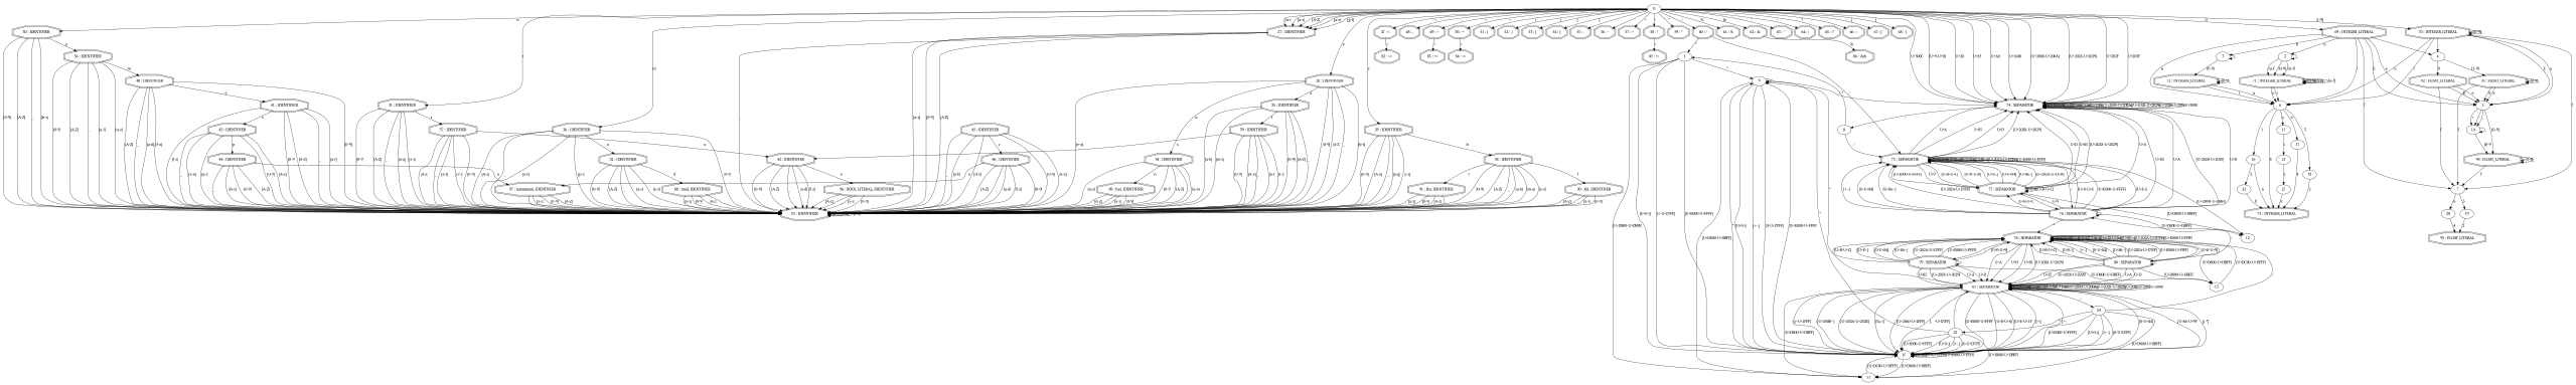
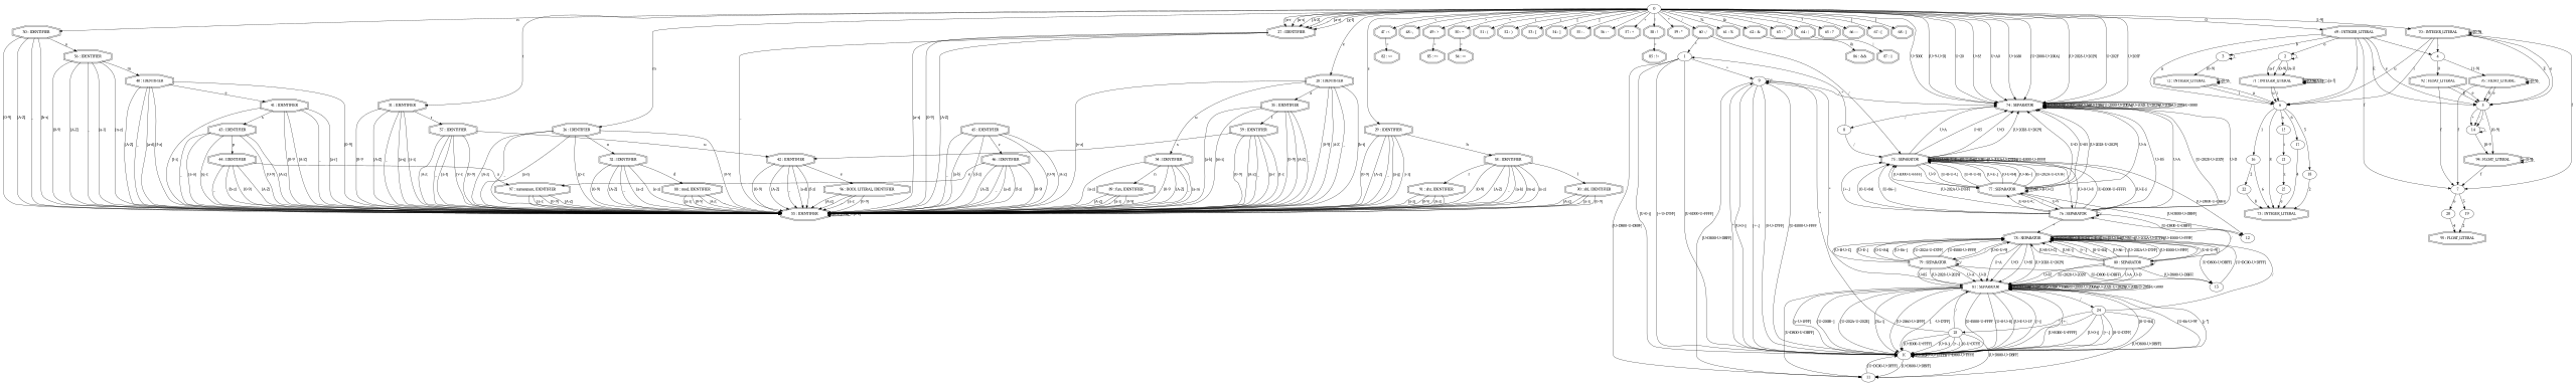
  digraph {
    fontname="PT Serif"
    node [fontname="PT Serif" shape=doubleoctagon]
    edge [fontname="PT Serif"]
    n1 [label=0 shape=""]
    n2 [label="26 : IDENTIFIER"]
    n3 [label="27 : IDENTIFIER"]
    n4 [label="28 : IDENTIFIER"]
    n5 [label="29 : IDENTIFIER"]
    n6 [label="30 : IDENTIFIER"]
    n7 [label="31 : IDENTIFIER"]
    n8 [label="47 : \<"]
    n9 [label="48 : ,"]
    n10 [label="49 : \>"]
    n11 [label="50 : ="]
    n12 [label="51 : ("]
    n13 [label="52 : )"]
    n14 [label="53 : ["]
    n15 [label="54 : ]"]
    n16 [label="55 : ."]
    n17 [label="56 : -"]
    n18 [label="57 : +"]
    n19 [label="58 : !"]
    n20 [label="59 : *"]
    n21 [label="60 : /"]
    n22 [label="61 : %"]
    n23 [label="62 : &"]
    n24 [label="63 : ^"]
    n25 [label="64 : \|"]
    n26 [label="65 : ?"]
    n27 [label="66 : :"]
    n28 [label="67 : \{"]
    n29 [label="68 : \}"]
    n30 [label="69 : INTEGER_LITERAL"]
    n31 [label="70 : INTEGER_LITERAL"]
    n32 [label="74 : SEPARATOR"]
    n33 [label="32 : IDENTIFIER"]
    n34 [label="33 : IDENTIFIER"]
    n35 [label="34 : IDENTIFIER"]
    n36 [label="35 : IDENTIFIER"]
    n37 [label="38 : IDENTIFIER"]
    n38 [label="36 : IDENTIFIER"]
    n39 [label="37 : IDENTIFIER"]
    n40 [label="82 : \<="]
    n41 [label="83 : \>="]
    n42 [label="84 : =="]
    n43 [label="85 : !="]
    n44 [label=1 shape=""]
    n45 [label="75 : SEPARATOR"]
    n46 [label="86 : &&"]
+   n47 [label="87 : \|\|"]
    n48 [label=2 shape=""]
    n49 [label=3 shape=""]
    n50 [label=4 shape=""]
    n51 [label=5 shape=""]
    n52 [label=6 shape=""]
    n53 [label=7 shape=""]
    n54 [label=8 shape=""]
    n55 [label=9 shape=""]
    n56 [label=10 shape=""]
    n57 [label=11 shape=""]
    n58 [label="71 : INTEGER_LITERAL"]
    n59 [label="72 : INTEGER_LITERAL"]
    n60 [label="92 : FLOAT_LITERAL"]
    n61 [label="93 : FLOAT_LITERAL"]
    n62 [label=14 shape=""]
    n63 [label="94 : FLOAT_LITERAL"]
    n64 [label=15 shape=""]
    n65 [label=16 shape=""]
    n66 [label=17 shape=""]
    n67 [label=18 shape=""]
    n68 [label="73 : INTEGER_LITERAL"]
    n69 [label=21 shape=""]
    n70 [label=22 shape=""]
    n71 [label=19 shape=""]
    n72 [label=20 shape=""]
    n73 [label="95 : FLOAT_LITERAL"]
    n74 [label=12 shape=""]
    n75 [label="76 : SEPARATOR"]
    n76 [label="77 : SEPARATOR"]
    n77 [label=13 shape=""]
    n78 [label="78 : SEPARATOR"]
    n79 [label="81 : SEPARATOR"]
    n80 [label="79 : SEPARATOR"]
    n81 [label="80 : SEPARATOR"]
    n82 [label=23 shape=""]
    n83 [label=24 shape=""]
    n84 [label=25 shape=""]
    n85 [label="88 : mod, IDENTIFIER"]
    n86 [label="89 : fun, IDENTIFIER"]
    n87 [label="39 : IDENTIFIER"]
    n88 [label="90 : shl, IDENTIFIER"]
    n89 [label="91 : shr, IDENTIFIER"]
    n90 [label="40 : IDENTIFIER"]
    n91 [label="42 : IDENTIFIER"]
    n92 [label="41 : IDENTIFIER"]
    n93 [label="96 : BOOL_LITERAL, IDENTIFIER"]
    n94 [label="43 : IDENTIFIER"]
    n95 [label="44 : IDENTIFIER"]
    n96 [label="97 : namespace, IDENTIFIER"]
    n97 [label="45 : IDENTIFIER"]
    n98 [label="46 : IDENTIFIER"]
    n1 -> n2 [label=m]
    n1 -> n3 [label="[A-Z]"]
    n1 -> n3 [label=_]
    n1 -> n3 [label="[a-e]"]
    n1 -> n3 [label="[g-l]"]
    n1 -> n3 [label="[o-r]"]
    n1 -> n3 [label="[u-z]"]
    n1 -> n4 [label=e]
    n1 -> n5 [label=s]
    n1 -> n6 [label=n]
    n1 -> n7 [label=t]
    n1 -> n8 [label="\<"]
    n1 -> n9 [label=","]
    n1 -> n10 [label="\>"]
    n1 -> n11 [label="="]
    n1 -> n12 [label="("]
    n1 -> n13 [label=")"]
    n1 -> n14 [label="["]
    n1 -> n15 [label="]"]
    n1 -> n16 [label="."]
    n1 -> n17 [label="-"]
    n1 -> n18 [label="+"]
    n1 -> n19 [label="!"]
    n1 -> n20 [label="*"]
    n1 -> n21 [label="/"]
    n1 -> n22 [label="%"]
    n1 -> n23 [label="&"]
    n1 -> n24 [label="^"]
    n1 -> n25 [label="\|"]
    n1 -> n26 [label="?"]
    n1 -> n27 [label=":"]
    n1 -> n28 [label="\{"]
    n1 -> n29 [label="\}"]
    n1 -> n30 [label=0]
    n1 -> n31 [label="[1-9]"]
    n1 -> n32 [label="[U+9-U+D]"]
    n1 -> n32 [label="U+20"]
    n1 -> n32 [label="U+85"]
    n1 -> n32 [label="U+A0"]
    n1 -> n32 [label="U+1680"]
    n1 -> n32 [label="[U+2000-U+200A]"]
    n1 -> n32 [label="[U+2028-U+2029]"]
    n1 -> n32 [label="U+202F"]
    n1 -> n32 [label="U+205F"]
    n1 -> n32 [label="U+3000"]
    n2 -> n33 [label=o]
    n2 -> n34 [label="[0-9]"]
    n2 -> n34 [label="[A-Z]"]
    n2 -> n34 [label=_]
    n2 -> n34 [label="[a-n]"]
    n2 -> n34 [label="[p-z]"]
    n3 -> n34 [label="[0-9]"]
    n3 -> n34 [label="[A-Z]"]
    n3 -> n34 [label=_]
    n3 -> n34 [label="[a-z]"]
    n4 -> n34 [label="[0-9]"]
    n4 -> n34 [label="[A-Z]"]
    n4 -> n34 [label=_]
    n4 -> n34 [label="[b-t]"]
    n4 -> n34 [label="[v-z]"]
    n4 -> n35 [label=u]
    n4 -> n36 [label=a]
    n5 -> n34 [label="[0-9]"]
    n5 -> n34 [label="[A-Z]"]
    n5 -> n34 [label=_]
    n5 -> n34 [label="[a-g]"]
    n5 -> n34 [label="[i-z]"]
    n5 -> n37 [label=h]
    n6 -> n34 [label="[0-9]"]
    n6 -> n34 [label="[A-Z]"]
    n6 -> n34 [label=_]
    n6 -> n34 [label="[b-z]"]
    n6 -> n38 [label=a]
    n7 -> n34 [label="[0-9]"]
    n7 -> n34 [label="[A-Z]"]
    n7 -> n34 [label=_]
    n7 -> n34 [label="[a-q]"]
    n7 -> n34 [label="[s-z]"]
    n7 -> n39 [label=r]
    n8 -> n40 [label="="]
    n10 -> n41 [label="="]
    n11 -> n42 [label="="]
    n19 -> n43 [label="="]
    n21 -> n44 [label="*"]
    n21 -> n45 [label="/"]
    n23 -> n46 [label="&"]
+   n25 -> n47 [label="\|"]
    n30 -> n48 [label=o]
    n30 -> n49 [label=b]
    n30 -> n50 [label="."]
    n30 -> n51 [label=E]
    n30 -> n51 [label=e]
    n30 -> n52 [label=i]
    n30 -> n52 [label=u]
    n30 -> n53 [label=f]
    n31 -> n31 [label="[0-9]"]
    n31 -> n31 [label=_]
    n31 -> n50 [label="."]
    n31 -> n51 [label=E]
    n31 -> n51 [label=e]
    n31 -> n52 [label=i]
    n31 -> n52 [label=u]
    n31 -> n53 [label=f]
    n32 -> n32 [label="[U+9-U+D]"]
    n32 -> n32 [label="U+20"]
    n32 -> n32 [label="U+85"]
    n32 -> n32 [label="U+A0"]
    n32 -> n32 [label="U+1680"]
    n32 -> n32 [label="[U+2000-U+200A]"]
    n32 -> n32 [label="[U+2028-U+2029]"]
    n32 -> n32 [label="U+202F"]
    n32 -> n32 [label="U+205F"]
    n32 -> n32 [label="U+3000"]
    n32 -> n54 [label="/"]
    n33 -> n34 [label="[0-9]"]
    n33 -> n34 [label="[A-Z]"]
    n33 -> n34 [label=_]
    n33 -> n34 [label="[a-c]"]
    n33 -> n34 [label="[e-z]"]
    n33 -> n85 [label=d]
    n34 -> n34 [label="[0-9]"]
    n34 -> n34 [label="[A-Z]"]
    n34 -> n34 [label=_]
    n34 -> n34 [label="[a-z]"]
    n35 -> n34 [label="[0-9]"]
    n35 -> n34 [label="[A-Z]"]
    n35 -> n34 [label=_]
    n35 -> n34 [label="[a-m]"]
    n35 -> n34 [label="[o-z]"]
    n35 -> n86 [label=n]
    n36 -> n34 [label="[0-9]"]
    n36 -> n34 [label="[A-Z]"]
    n36 -> n34 [label=_]
    n36 -> n34 [label="[a-k]"]
    n36 -> n34 [label="[m-z]"]
    n36 -> n87 [label=l]
    n37 -> n34 [label="[0-9]"]
    n37 -> n34 [label="[A-Z]"]
    n37 -> n34 [label=_]
    n37 -> n34 [label="[a-k]"]
    n37 -> n34 [label="[m-q]"]
    n37 -> n34 [label="[s-z]"]
    n37 -> n88 [label=l]
    n37 -> n89 [label=r]
    n38 -> n34 [label="[0-9]"]
    n38 -> n34 [label="[A-Z]"]
    n38 -> n34 [label=_]
    n38 -> n34 [label="[a-l]"]
    n38 -> n34 [label="[n-z]"]
    n38 -> n90 [label=m]
    n39 -> n34 [label="[0-9]"]
    n39 -> n34 [label="[A-Z]"]
    n39 -> n34 [label=_]
    n39 -> n34 [label="[a-t]"]
    n39 -> n34 [label="[v-z]"]
    n39 -> n91 [label=u]
    n44 -> n55 [label="*"]
    n44 -> n56 [label="[U+0-)]"]
    n44 -> n56 [label="[+-U+D7FF]"]
    n44 -> n56 [label="[U+E000-U+FFFF]"]
    n44 -> n57 [label="[U+D800-U+DBFF]"]
    n45 -> n32 [label="U+A"]
    n45 -> n32 [label="U+D"]
    n45 -> n32 [label="U+85"]
    n45 -> n32 [label="[U+2028-U+2029]"]
    n45 -> n45 [label="[U+0-U+8]"]
    n45 -> n45 [label="[U+E-.]"]
    n45 -> n45 [label="[0-U+84]"]
    n45 -> n45 [label="[U+86-‧]"]
    n45 -> n45 [label="[U+202A-U+D7FF]"]
    n45 -> n45 [label="[U+E000-U+FFFF]"]
    n45 -> n74 [label="[U+D800-U+DBFF]"]
    n45 -> n75 [label="/"]
    n45 -> n76 [label="U+9"]
    n45 -> n76 [label="[U+B-U+C]"]
    n48 -> n48 [label=_]
    n48 -> n58 [label="[0-9]"]
    n48 -> n58 [label="[A-F]"]
    n48 -> n58 [label="[a-f]"]
    n49 -> n49 [label=_]
    n49 -> n59 [label="[0-9]"]
    n50 -> n60 [label=0]
    n50 -> n61 [label="[1-9]"]
    n51 -> n62 [label="+"]
    n51 -> n62 [label="-"]
    n51 -> n62 [label=_]
    n51 -> n63 [label="[0-9]"]
    n52 -> n64 [label=s]
    n52 -> n65 [label=1]
    n52 -> n66 [label=6]
    n52 -> n67 [label=3]
    n52 -> n68 [label=8]
    n53 -> n71 [label=3]
    n53 -> n72 [label=6]
    n54 -> n44 [label="*"]
    n54 -> n45 [label="/"]
    n55 -> n32 [label="/"]
    n55 -> n55 [label="*"]
    n55 -> n56 [label="[U+0-)]"]
    n55 -> n56 [label="[+-.]"]
    n55 -> n56 [label="[0-U+D7FF]"]
    n55 -> n56 [label="[U+E000-U+FFFF]"]
    n55 -> n57 [label="[U+D800-U+DBFF]"]
    n56 -> n55 [label="*"]
    n56 -> n56 [label="[U+0-)]"]
    n56 -> n56 [label="[+-U+D7FF]"]
    n56 -> n56 [label="[U+E000-U+FFFF]"]
    n56 -> n57 [label="[U+D800-U+DBFF]"]
    n57 -> n56 [label="[U+DC00-U+DFFF]"]
    n58 -> n52 [label=i]
    n58 -> n52 [label=u]
    n58 -> n58 [label="[0-9]"]
    n58 -> n58 [label="[A-F]"]
    n58 -> n58 [label=_]
    n58 -> n58 [label="[a-f]"]
    n59 -> n52 [label=i]
    n59 -> n52 [label=u]
    n59 -> n59 [label="[0-9]"]
    n59 -> n59 [label=_]
    n60 -> n51 [label=E]
    n60 -> n51 [label=e]
    n60 -> n53 [label=f]
    n61 -> n51 [label=E]
    n61 -> n51 [label=e]
    n61 -> n53 [label=f]
    n61 -> n61 [label="[0-9]"]
    n61 -> n61 [label=_]
    n62 -> n62 [label=_]
    n62 -> n63 [label="[0-9]"]
    n63 -> n53 [label=f]
    n63 -> n63 [label="[0-9]"]
    n63 -> n63 [label=_]
    n64 -> n69 [label=i]
    n65 -> n68 [label=6]
    n65 -> n70 [label=2]
    n66 -> n68 [label=4]
    n67 -> n68 [label=2]
    n69 -> n82 [label=z]
    n70 -> n68 [label=8]
    n71 -> n73 [label=2]
    n72 -> n73 [label=4]
    n75 -> n32 [label="U+A"]
    n75 -> n32 [label="U+D"]
    n75 -> n32 [label="U+85"]
    n75 -> n32 [label="[U+2028-U+2029]"]
    n75 -> n45 [label="[U+0-U+8]"]
    n75 -> n45 [label="[U+E-)]"]
    n75 -> n45 [label="[+-.]"]
    n75 -> n45 [label="[0-U+84]"]
    n75 -> n45 [label="[U+86-‧]"]
    n75 -> n45 [label="[U+202A-U+D7FF]"]
    n75 -> n45 [label="[U+E000-U+FFFF]"]
    n75 -> n74 [label="[U+D800-U+DBFF]"]
    n75 -> n75 [label="/"]
    n75 -> n76 [label="U+9"]
    n75 -> n76 [label="[U+B-U+C]"]
    n75 -> n78 [label="*"]
    n76 -> n32 [label="U+A"]
    n76 -> n32 [label="U+D"]
    n76 -> n32 [label="U+85"]
    n76 -> n32 [label="[U+2028-U+2029]"]
    n76 -> n45 [label="[U+0-U+8]"]
    n76 -> n45 [label="[U+E-.]"]
    n76 -> n45 [label="[0-U+84]"]
    n76 -> n45 [label="[U+86-‧]"]
    n76 -> n45 [label="[U+202A-U+D7FF]"]
    n76 -> n45 [label="[U+E000-U+FFFF]"]
    n76 -> n74 [label="[U+D800-U+DBFF]"]
    n76 -> n75 [label="/"]
    n76 -> n76 [label="U+9"]
    n76 -> n76 [label="[U+B-U+C]"]
    n77 -> n78 [label="[U+DC00-U+DFFF]"]
    n78 -> n77 [label="[U+D800-U+DBFF]"]
    n78 -> n78 [label="[U+0-U+9]"]
    n78 -> n78 [label="[U+B-U+C]"]
    n78 -> n78 [label="[U+E-)]"]
    n78 -> n78 [label="[+-.]"]
    n78 -> n78 [label="[0-U+84]"]
    n78 -> n78 [label="[U+86-‧]"]
    n78 -> n78 [label="[U+202A-U+D7FF]"]
    n78 -> n78 [label="[U+E000-U+FFFF]"]
    n78 -> n79 [label="U+A"]
    n78 -> n79 [label="U+D"]
    n78 -> n79 [label="U+85"]
    n78 -> n79 [label="[U+2028-U+2029]"]
    n78 -> n80 [label="/"]
    n78 -> n81 [label="*"]
    n79 -> n55 [label="*"]
    n79 -> n56 [label="[U+0-U+8]"]
    n79 -> n56 [label="[U+E-U+1F]"]
    n79 -> n56 [label="[!-)]"]
    n79 -> n56 [label="[+-.]"]
    n79 -> n56 [label="[0-U+84]"]
    n79 -> n56 [label="[U+86-U+9F]"]
    n79 -> n56 [label="[¡-ᙿ]"]
    n79 -> n56 [label="[ᚁ-U+1FFF]"]
    n79 -> n56 [label="[U+200B-‧]"]
    n79 -> n56 [label="[U+202A-U+202E]"]
    n79 -> n56 [label="[‰-⁞]"]
    n79 -> n56 [label="[U+2060-U+2FFF]"]
    n79 -> n56 [label="[、-U+D7FF]"]
    n79 -> n56 [label="[U+E000-U+FFFF]"]
    n79 -> n57 [label="[U+D800-U+DBFF]"]
    n79 -> n79 [label="[U+9-U+D]"]
    n79 -> n79 [label="U+20"]
    n79 -> n79 [label="U+85"]
    n79 -> n79 [label="U+A0"]
    n79 -> n79 [label="U+1680"]
    n79 -> n79 [label="[U+2000-U+200A]"]
    n79 -> n79 [label="[U+2028-U+2029]"]
    n79 -> n79 [label="U+202F"]
    n79 -> n79 [label="U+205F"]
    n79 -> n79 [label="U+3000"]
    n79 -> n83 [label="/"]
    n80 -> n77 [label="[U+D800-U+DBFF]"]
    n80 -> n78 [label="[U+0-U+9]"]
    n80 -> n78 [label="[U+B-U+C]"]
    n80 -> n78 [label="[U+E-.]"]
    n80 -> n78 [label="[0-U+84]"]
    n80 -> n78 [label="[U+86-‧]"]
    n80 -> n78 [label="[U+202A-U+D7FF]"]
    n80 -> n78 [label="[U+E000-U+FFFF]"]
    n80 -> n79 [label="U+A"]
    n80 -> n79 [label="U+D"]
    n80 -> n79 [label="U+85"]
    n80 -> n79 [label="[U+2028-U+2029]"]
    n80 -> n80 [label="/"]
    n81 -> n75 [label="/"]
    n81 -> n77 [label="[U+D800-U+DBFF]"]
    n81 -> n78 [label="[U+0-U+9]"]
    n81 -> n78 [label="[U+B-U+C]"]
    n81 -> n78 [label="[U+E-)]"]
    n81 -> n78 [label="[+-.]"]
    n81 -> n78 [label="[0-U+84]"]
    n81 -> n78 [label="[U+86-‧]"]
    n81 -> n78 [label="[U+202A-U+D7FF]"]
    n81 -> n78 [label="[U+E000-U+FFFF]"]
    n81 -> n79 [label="U+A"]
    n81 -> n79 [label="U+D"]
    n81 -> n79 [label="U+85"]
    n81 -> n79 [label="[U+2028-U+2029]"]
    n81 -> n81 [label="*"]
    n82 -> n68 [label=e]
    n83 -> n56 [label="[U+0-)]"]
    n83 -> n56 [label="[+-.]"]
    n83 -> n56 [label="[0-U+D7FF]"]
    n83 -> n56 [label="[U+E000-U+FFFF]"]
    n83 -> n57 [label="[U+D800-U+DBFF]"]
    n83 -> n78 [label="/"]
    n83 -> n84 [label="*"]
    n84 -> n55 [label="*"]
    n84 -> n56 [label="[U+0-)]"]
    n84 -> n56 [label="[+-.]"]
    n84 -> n56 [label="[0-U+D7FF]"]
    n84 -> n56 [label="[U+E000-U+FFFF]"]
    n84 -> n57 [label="[U+D800-U+DBFF]"]
    n84 -> n79 [label="/"]
    n85 -> n34 [label="[0-9]"]
    n85 -> n34 [label="[A-Z]"]
    n85 -> n34 [label=_]
    n85 -> n34 [label="[a-z]"]
    n86 -> n34 [label="[0-9]"]
    n86 -> n34 [label="[A-Z]"]
    n86 -> n34 [label=_]
    n86 -> n34 [label="[a-z]"]
    n87 -> n34 [label="[0-9]"]
    n87 -> n34 [label="[A-Z]"]
    n87 -> n34 [label=_]
    n87 -> n34 [label="[a-r]"]
    n87 -> n34 [label="[t-z]"]
    n87 -> n91 [label=s]
    n88 -> n34 [label="[0-9]"]
    n88 -> n34 [label="[A-Z]"]
    n88 -> n34 [label=_]
    n88 -> n34 [label="[a-z]"]
    n89 -> n34 [label="[0-9]"]
    n89 -> n34 [label="[A-Z]"]
    n89 -> n34 [label=_]
    n89 -> n34 [label="[a-z]"]
    n90 -> n34 [label="[0-9]"]
    n90 -> n34 [label="[A-Z]"]
    n90 -> n34 [label=_]
    n90 -> n34 [label="[a-d]"]
    n90 -> n34 [label="[f-z]"]
    n90 -> n92 [label=e]
    n91 -> n34 [label="[0-9]"]
    n91 -> n34 [label="[A-Z]"]
    n91 -> n34 [label=_]
    n91 -> n34 [label="[a-d]"]
    n91 -> n34 [label="[f-z]"]
    n91 -> n93 [label=e]
    n92 -> n34 [label="[0-9]"]
    n92 -> n34 [label="[A-Z]"]
    n92 -> n34 [label=_]
    n92 -> n34 [label="[a-r]"]
    n92 -> n34 [label="[t-z]"]
    n92 -> n94 [label=s]
    n93 -> n34 [label="[0-9]"]
    n93 -> n34 [label="[A-Z]"]
    n93 -> n34 [label=_]
    n93 -> n34 [label="[a-z]"]
    n94 -> n34 [label="[0-9]"]
    n94 -> n34 [label="[A-Z]"]
    n94 -> n34 [label=_]
    n94 -> n34 [label="[a-o]"]
    n94 -> n34 [label="[q-z]"]
    n94 -> n95 [label=p]
    n95 -> n34 [label="[0-9]"]
    n95 -> n34 [label="[A-Z]"]
    n95 -> n34 [label=_]
    n95 -> n34 [label="[b-z]"]
    n95 -> n96 [label=a]
    n96 -> n34 [label="[0-9]"]
    n96 -> n34 [label="[A-Z]"]
    n96 -> n34 [label=_]
    n96 -> n34 [label="[a-z]"]
    n97 -> n34 [label="[0-9]"]
    n97 -> n34 [label="[A-Z]"]
    n97 -> n34 [label=_]
    n97 -> n34 [label="[a-b]"]
    n97 -> n34 [label="[d-z]"]
    n97 -> n98 [label=c]
    n98 -> n34 [label="[0-9]"]
    n98 -> n34 [label="[A-Z]"]
    n98 -> n34 [label=_]
    n98 -> n34 [label="[a-d]"]
    n98 -> n34 [label="[f-z]"]
    n98 -> n96 [label=e]
  }
